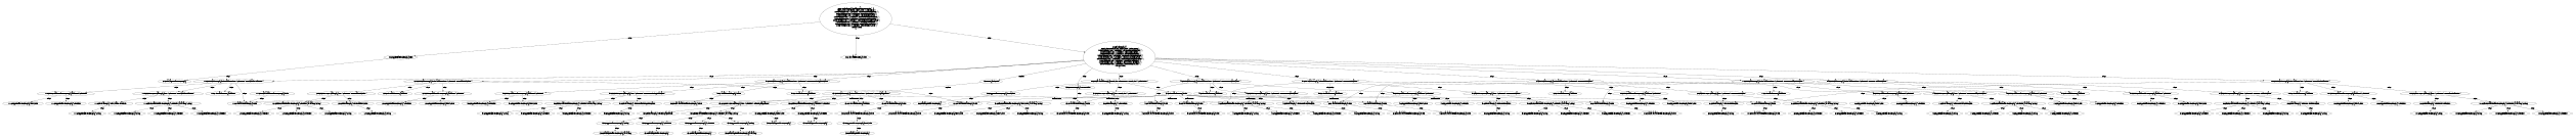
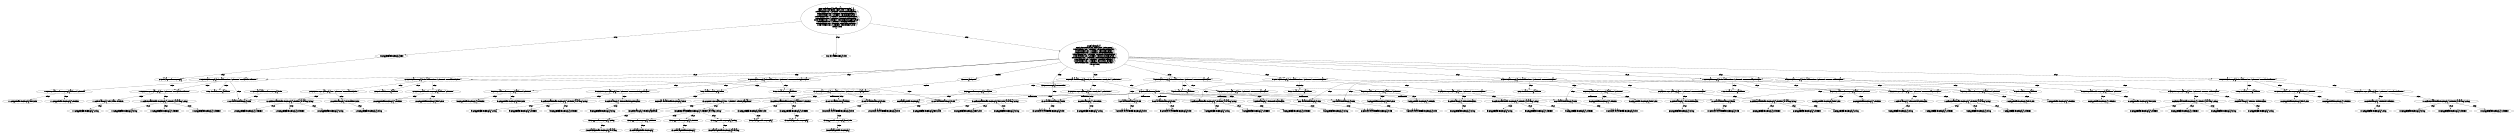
  digraph {
    node [shape=ellipse]
    n1 [label="2:CtTypeReferenceImpl@Test"]
    n2 [label="2:CtPackageReferenceImpl@"]
    n3 [label="2:CtVirtualElement@suite"]
    n4 [label="3:CtTypeReferenceImpl@TestSuite"]
    n5 [label="3:CtPackageReferenceImpl@"]
    n6 [label="3:CtExecutableReferenceImpl@TestSuite(java.lang.String)"]
    n7 [label="3:CtTypeReferenceImpl@TestSuite"]
    n8 [label="3:CtTypeReferenceImpl@TestSuite"]
    n9 [label="3:CtTypeReferenceImpl@String"]
    n10 [label="3:CtLiteralImpl@\"Suite Tests\""]
    n11 [label="3:CtTypeReferenceImpl@String"]
    n12 [label="3:CtConstructorCallImpl@new TestSuite(\"Suite Tests\")"]
    n13 [label="3:CtVirtualElement@suite"]
    n14 [label="4:CtVariableReadImpl@suite"]
    n15 [label="5:CtVariableReadImpl@suite"]
    n16 [label="6:CtVariableReadImpl@suite"]
    n17 [label="7:CtVariableReadImpl@suite"]
    n18 [label="8:CtVariableReadImpl@suite"]
    n19 [label="10:CtVariableReadImpl@suite"]
    n20 [label="11:CtVariableReadImpl@suite"]
    n21 [label="12:CtVariableReadImpl@suite"]
    n22 [label="13:CtVariableReadImpl@suite"]
    n23 [label="4:CtLocalVariableReferenceImpl@suite"]
    n24 [label="5:CtLocalVariableReferenceImpl@suite"]
    n25 [label="6:CtLocalVariableReferenceImpl@suite"]
    n26 [label="7:CtLocalVariableReferenceImpl@suite"]
    n27 [label="8:CtLocalVariableReferenceImpl@suite"]
    n28 [label="9:CtVariableReadImpl@suite"]
    n29 [label="9:CtLocalVariableReferenceImpl@suite"]
    n30 [label="10:CtLocalVariableReferenceImpl@suite"]
    n31 [label="12:CtLocalVariableReferenceImpl@suite"]
    n32 [label="13:CtLocalVariableReferenceImpl@suite"]
    n33 [label="3:CtLocalVariableImpl@TestSuite suite = new TestSuite(\"Suite Tests\")"]
    n34 [label="4:CtExecutableReferenceImpl@addTest(SuiteTest)"]
    n35 [label="4:CtTypeReferenceImpl@TestSuite"]
    n36 [label="4:CtTypeReferenceImpl@SuiteTest"]
    n37 [label="4:CtVirtualElement@addTest"]
    n38 [label="4:CtExecutableReferenceImpl@SuiteTest(java.lang.String)"]
    n39 [label="4:CtTypeReferenceImpl@SuiteTest"]
    n40 [label="4:CtTypeReferenceImpl@SuiteTest"]
    n41 [label="4:CtTypeReferenceImpl@String"]
    n42 [label="4:CtLiteralImpl@\"testNoTestCaseClass\""]
    n43 [label="4:CtTypeReferenceImpl@String"]
    n44 [label="4:CtConstructorCallImpl@new SuiteTest(\"testNoTestCaseClass\")"]
    n45 [label="4:CtInvocationImpl@suite.addTest(new SuiteTest(\"testNoTestCaseClass\"))"]
    n46 [label="5:CtExecutableReferenceImpl@addTest(SuiteTest)"]
    n47 [label="5:CtTypeReferenceImpl@TestSuite"]
    n48 [label="5:CtTypeReferenceImpl@SuiteTest"]
    n49 [label="5:CtVirtualElement@addTest"]
    n50 [label="5:CtExecutableReferenceImpl@SuiteTest(java.lang.String)"]
    n51 [label="5:CtTypeReferenceImpl@SuiteTest"]
    n52 [label="5:CtTypeReferenceImpl@SuiteTest"]
    n53 [label="5:CtTypeReferenceImpl@String"]
    n54 [label="5:CtLiteralImpl@\"testNoTestCases\""]
    n55 [label="5:CtTypeReferenceImpl@String"]
    n56 [label="5:CtConstructorCallImpl@new SuiteTest(\"testNoTestCases\")"]
    n57 [label="5:CtInvocationImpl@suite.addTest(new SuiteTest(\"testNoTestCases\"))"]
    n58 [label="6:CtExecutableReferenceImpl@addTest(SuiteTest)"]
    n59 [label="6:CtTypeReferenceImpl@TestSuite"]
    n60 [label="6:CtTypeReferenceImpl@SuiteTest"]
    n61 [label="6:CtVirtualElement@addTest"]
    n62 [label="6:CtExecutableReferenceImpl@SuiteTest(java.lang.String)"]
    n63 [label="6:CtTypeReferenceImpl@SuiteTest"]
    n64 [label="6:CtTypeReferenceImpl@SuiteTest"]
    n65 [label="6:CtTypeReferenceImpl@String"]
    n66 [label="6:CtLiteralImpl@\"testOneTestCase\""]
    n67 [label="6:CtTypeReferenceImpl@String"]
    n68 [label="6:CtConstructorCallImpl@new SuiteTest(\"testOneTestCase\")"]
    n69 [label="6:CtInvocationImpl@suite.addTest(new SuiteTest(\"testOneTestCase\"))"]
    n70 [label="7:CtExecutableReferenceImpl@addTest(SuiteTest)"]
    n71 [label="7:CtTypeReferenceImpl@TestSuite"]
    n72 [label="7:CtTypeReferenceImpl@SuiteTest"]
    n73 [label="7:CtVirtualElement@addTest"]
    n74 [label="7:CtExecutableReferenceImpl@SuiteTest(java.lang.String)"]
    n75 [label="7:CtTypeReferenceImpl@SuiteTest"]
    n76 [label="7:CtTypeReferenceImpl@SuiteTest"]
    n77 [label="7:CtTypeReferenceImpl@String"]
    n78 [label="7:CtLiteralImpl@\"testNotPublicTestCase\""]
    n79 [label="7:CtTypeReferenceImpl@String"]
    n80 [label="7:CtConstructorCallImpl@new SuiteTest(\"testNotPublicTestCase\")"]
    n81 [label="7:CtInvocationImpl@suite.addTest(new SuiteTest(\"testNotPublicTestCase\"))"]
    n82 [label="8:CtExecutableReferenceImpl@addTest(SuiteTest)"]
    n83 [label="8:CtTypeReferenceImpl@TestSuite"]
    n84 [label="8:CtTypeReferenceImpl@SuiteTest"]
    n85 [label="8:CtVirtualElement@addTest"]
    n86 [label="8:CtExecutableReferenceImpl@SuiteTest(java.lang.String)"]
    n87 [label="8:CtTypeReferenceImpl@SuiteTest"]
    n88 [label="8:CtTypeReferenceImpl@SuiteTest"]
    n89 [label="8:CtTypeReferenceImpl@String"]
    n90 [label="8:CtLiteralImpl@\"testNotVoidTestCase\""]
    n91 [label="8:CtTypeReferenceImpl@String"]
    n92 [label="8:CtConstructorCallImpl@new SuiteTest(\"testNotVoidTestCase\")"]
    n93 [label="8:CtInvocationImpl@suite.addTest(new SuiteTest(\"testNotVoidTestCase\"))"]
    n94 [label="9:CtExecutableReferenceImpl@addTest(SuiteTest)"]
    n95 [label="9:CtTypeReferenceImpl@TestSuite"]
    n96 [label="9:CtTypeReferenceImpl@SuiteTest"]
    n97 [label="9:CtVirtualElement@addTest"]
-   n98 [label="9:CtExecutableReferenceImpl@SuiteTest(static.lang.String)"]
+   n98 [label="9:CtExecutableReferenceImpl@SuiteTest(java.lang.String)"]
    n99 [label="9:CtTypeReferenceImpl@SuiteTest"]
    n100 [label="9:CtTypeReferenceImpl@SuiteTest"]
    n101 [label="9:CtTypeReferenceImpl@String"]
    n102 [label="9:CtLiteralImpl@\"testNotExistingTestCase\""]
    n103 [label="9:CtTypeReferenceImpl@String"]
    n104 [label="9:CtConstructorCallImpl@new SuiteTest(\"testNotExistingTestCase\")"]
    n105 [label="9:CtInvocationImpl@suite.addTest(new SuiteTest(\"testNotExistingTestCase\"))"]
    n106 [label="10:CtExecutableReferenceImpl@addTest(SuiteTest)"]
    n107 [label="10:CtTypeReferenceImpl@TestSuite"]
    n108 [label="10:CtTypeReferenceImpl@SuiteTest"]
    n109 [label="10:CtVirtualElement@addTest"]
    n110 [label="10:CtExecutableReferenceImpl@SuiteTest(java.lang.String)"]
    n111 [label="10:CtTypeReferenceImpl@SuiteTest"]
    n112 [label="10:CtTypeReferenceImpl@SuiteTest"]
    n113 [label="10:CtTypeReferenceImpl@String"]
    n114 [label="10:CtLiteralImpl@\"testInheritedTests\""]
    n115 [label="10:CtTypeReferenceImpl@String"]
    n116 [label="10:CtConstructorCallImpl@new SuiteTest(\"testInheritedTests\")"]
    n117 [label="10:CtInvocationImpl@suite.addTest(new SuiteTest(\"testInheritedTests\"))"]
    n118 [label="11:CtExecutableReferenceImpl@addTest(SuiteTest)"]
    n119 [label="11:CtTypeReferenceImpl@TestSuite"]
    n120 [label="11:CtTypeReferenceImpl@SuiteTest"]
    n121 [label="11:CtVirtualElement@addTest"]
    n122 [label="11:CtLocalVariableReferenceImpl@suite"]
    n123 [label="11:CtExecutableReferenceImpl@SuiteTest(java.lang.String)"]
    n124 [label="11:CtTypeReferenceImpl@SuiteTest"]
    n125 [label="11:CtTypeReferenceImpl@SuiteTest"]
    n126 [label="11:CtTypeReferenceImpl@String"]
    n127 [label="11:CtLiteralImpl@\"testShadowedTests\""]
    n128 [label="11:CtTypeReferenceImpl@String"]
    n129 [label="11:CtConstructorCallImpl@new SuiteTest(\"testShadowedTests\")"]
    n130 [label="11:CtInvocationImpl@suite.addTest(new SuiteTest(\"testShadowedTests\"))"]
    n131 [label="12:CtExecutableReferenceImpl@addTest(SuiteTest)"]
    n132 [label="12:CtTypeReferenceImpl@TestSuite"]
    n133 [label="12:CtTypeReferenceImpl@SuiteTest"]
    n134 [label="12:CtVirtualElement@addTest"]
    n135 [label="12:CtExecutableReferenceImpl@SuiteTest(java.lang.String)"]
    n136 [label="12:CtTypeReferenceImpl@SuiteTest"]
    n137 [label="12:CtTypeReferenceImpl@SuiteTest"]
    n138 [label="12:CtTypeReferenceImpl@String"]
    n139 [label="12:CtLiteralImpl@\"testAddTestSuite\""]
    n140 [label="12:CtTypeReferenceImpl@String"]
    n141 [label="12:CtConstructorCallImpl@new SuiteTest(\"testAddTestSuite\")"]
    n142 [label="12:CtInvocationImpl@suite.addTest(new SuiteTest(\"testAddTestSuite\"))"]
    n143 [label="13:CtReturnImpl@return suite"]
    n144 [label="2:CtBlockImpl@\{\n    TestSuite suite = new TestSuite(\"Suite Tests\");\n    suite.addTest(new SuiteTest(\"testNoTestCaseClass\"));\n    suite.addTest(new SuiteTest(\"testNoTestCases\"));\n    suite.addTest(new SuiteTest(\"testOneTestCase\"));\n    suite.addTest(new SuiteTest(\"testNotPublicTestCase\"));\n    suite.addTest(new SuiteTest(\"testNotVoidTestCase\"));\n    suite.addTest(new SuiteTest(\"testNotExistingTestCase\"));\n    suite.addTest(new SuiteTest(\"testInheritedTests\"));\n    suite.addTest(new SuiteTest(\"testShadowedTests\"));\n    suite.addTest(new SuiteTest(\"testAddTestSuite\"));\n    return suite;\n\}"]
    n145 [label="13:Insert@INSERT"]
    n146 [label="13:CtInvocationImpl@suite.addTest(new SuiteTest(\"testDisplayName\"))"]
    n147 [label="2:CtMethodImpl@public static Test suite() \{\n    TestSuite suite = new TestSuite(\"Suite Tests\");\n    suite.addTest(new SuiteTest(\"testNoTestCaseClass\"));\n    suite.addTest(new SuiteTest(\"testNoTestCases\"));\n    suite.addTest(new SuiteTest(\"testOneTestCase\"));\n    suite.addTest(new SuiteTest(\"testNotPublicTestCase\"));\n    suite.addTest(new SuiteTest(\"testNotVoidTestCase\"));\n    suite.addTest(new SuiteTest(\"testNotExistingTestCase\"));\n    suite.addTest(new SuiteTest(\"testInheritedTests\"));\n    suite.addTest(new SuiteTest(\"testShadowedTests\"));\n    suite.addTest(new SuiteTest(\"testAddTestSuite\"));\n    return suite;\n\}"]
    n148 [label="13:CtVariableReadImpl@suite"]
    n149 [label="13:CtExecutableReferenceImpl@addTest(SuiteTest)"]
    n150 [label="13:CtConstructorCallImpl@new SuiteTest(\"testDisplayName\")"]
    n151 [label="13:CtVirtualElement@addTest"]
    n152 [label="13:CtPackageReferenceImpl@"]
    n153 [label="13:CtTypeReferenceImpl@TestSuite"]
    n154 [label="13:CtLocalVariableReferenceImpl@suite"]
    n155 [label="13:CtPackageReferenceImpl@"]
    n156 [label="13:CtTypeReferenceImpl@TestSuite"]
    n157 [label="13:CtPackageReferenceImpl@"]
    n158 [label="13:CtTypeReferenceImpl@SuiteTest"]
    n159 [label="13:CtPackageReferenceImpl@"]
    n160 [label="13:CtTypeReferenceImpl@SuiteTest"]
    n161 [label="13:CtPackageReferenceImpl@"]
    n162 [label="13:CtTypeReferenceImpl@SuiteTest"]
    n163 [label="13:CtPackageReferenceImpl@java.lang"]
    n164 [label="13:CtTypeReferenceImpl@String"]
    n165 [label="13:CtExecutableReferenceImpl@SuiteTest(java.lang.String)"]
    n166 [label="13:CtPackageReferenceImpl@java.lang"]
    n167 [label="13:CtTypeReferenceImpl@String"]
    n168 [label="13:CtLiteralImpl@\"testDisplayName\""]
    n1 -> n2 [label=AST]
    n4 -> n5 [label=AST]
    n6 -> n7 [label=AST]
    n6 -> n8 [label=AST]
    n6 -> n9 [label=AST]
    n10 -> n11 [label=AST]
    n12 -> n6 [label=AST]
    n12 -> n10 [label=AST]
    n13 -> n14 [label="Define-Use"]
    n13 -> n15 [label="Define-Use"]
    n13 -> n16 [label="Define-Use"]
    n13 -> n17 [label="Define-Use"]
    n13 -> n18 [label="Define-Use"]
    n13 -> n19 [label="Define-Use"]
    n13 -> n20 [label="Define-Use"]
    n13 -> n21 [label="Define-Use"]
    n13 -> n22 [label="Define-Use"]
    n14 -> n23 [label=AST]
    n15 -> n24 [label=AST]
    n16 -> n25 [label=AST]
    n17 -> n26 [label=AST]
    n18 -> n27 [label=AST]
    n19 -> n30 [label=AST]
    n21 -> n31 [label=AST]
    n22 -> n32 [label=AST]
    n28 -> n29 [label=AST]
    n33 -> n4 [label=AST]
    n33 -> n12 [label=AST]
    n33 -> n13 [label=AST]
    n34 -> n35 [label=AST]
    n34 -> n36 [label=AST]
    n38 -> n39 [label=AST]
    n38 -> n40 [label=AST]
    n38 -> n41 [label=AST]
    n42 -> n43 [label=AST]
    n44 -> n38 [label=AST]
    n44 -> n42 [label=AST]
    n45 -> n14 [label=AST]
    n45 -> n34 [label=AST]
    n45 -> n37 [label=AST]
    n45 -> n44 [label=AST]
    n46 -> n47 [label=AST]
    n46 -> n48 [label=AST]
    n50 -> n51 [label=AST]
    n50 -> n52 [label=AST]
    n50 -> n53 [label=AST]
    n54 -> n55 [label=AST]
    n56 -> n50 [label=AST]
    n56 -> n54 [label=AST]
    n57 -> n15 [label=AST]
    n57 -> n46 [label=AST]
    n57 -> n49 [label=AST]
    n57 -> n56 [label=AST]
    n58 -> n59 [label=AST]
    n58 -> n60 [label=AST]
    n62 -> n63 [label=AST]
    n62 -> n64 [label=AST]
    n62 -> n65 [label=AST]
    n66 -> n67 [label=AST]
    n68 -> n62 [label=AST]
    n68 -> n66 [label=AST]
    n69 -> n16 [label=AST]
    n69 -> n58 [label=AST]
    n69 -> n61 [label=AST]
    n69 -> n68 [label=AST]
    n70 -> n71 [label=AST]
    n70 -> n72 [label=AST]
    n74 -> n75 [label=AST]
    n74 -> n76 [label=AST]
    n74 -> n77 [label=AST]
    n78 -> n79 [label=AST]
    n80 -> n74 [label=AST]
    n80 -> n78 [label=AST]
    n81 -> n17 [label=AST]
    n81 -> n70 [label=AST]
    n81 -> n73 [label=AST]
    n81 -> n80 [label=AST]
    n82 -> n83 [label=AST]
    n82 -> n84 [label=AST]
    n86 -> n87 [label=AST]
    n86 -> n88 [label=AST]
    n86 -> n89 [label=AST]
    n90 -> n91 [label=AST]
    n92 -> n86 [label=AST]
    n92 -> n90 [label=AST]
    n93 -> n18 [label=AST]
    n93 -> n82 [label=AST]
    n93 -> n85 [label=AST]
    n93 -> n92 [label=AST]
    n94 -> n95 [label=AST]
    n94 -> n96 [label=AST]
    n98 -> n99 [label=AST]
    n98 -> n100 [label=AST]
    n98 -> n101 [label=AST]
    n102 -> n103 [label=AST]
    n104 -> n98 [label=AST]
    n104 -> n102 [label=AST]
    n105 -> n28 [label=AST]
    n105 -> n94 [label=AST]
    n105 -> n97 [label=AST]
    n105 -> n104 [label=AST]
    n106 -> n107 [label=AST]
    n106 -> n108 [label=AST]
    n110 -> n111 [label=AST]
    n110 -> n112 [label=AST]
    n110 -> n113 [label=AST]
    n114 -> n115 [label=AST]
    n116 -> n110 [label=AST]
    n116 -> n114 [label=AST]
    n117 -> n19 [label=AST]
    n117 -> n106 [label=AST]
    n117 -> n109 [label=AST]
    n117 -> n116 [label=AST]
    n118 -> n119 [label=AST]
    n118 -> n120 [label=AST]
    n122 -> n20 [label=AST]
    n123 -> n124 [label=AST]
    n123 -> n125 [label=AST]
    n123 -> n126 [label=AST]
    n127 -> n128 [label=AST]
    n129 -> n123 [label=AST]
    n129 -> n127 [label=AST]
    n130 -> n20 [label=AST]
    n130 -> n118 [label=AST]
    n130 -> n121 [label=AST]
    n130 -> n129 [label=AST]
    n131 -> n132 [label=AST]
    n131 -> n133 [label=AST]
    n135 -> n136 [label=AST]
    n135 -> n137 [label=AST]
    n135 -> n138 [label=AST]
    n139 -> n140 [label=AST]
    n141 -> n135 [label=AST]
    n141 -> n139 [label=AST]
    n142 -> n21 [label=AST]
    n142 -> n131 [label=AST]
    n142 -> n134 [label=AST]
    n142 -> n141 [label=AST]
    n143 -> n22 [label=AST]
    n144 -> n33 [label=AST]
    n144 -> n45 [label=AST]
    n144 -> n57 [label=AST]
    n144 -> n69 [label=AST]
    n144 -> n81 [label=AST]
    n144 -> n93 [label=AST]
    n144 -> n105 [label=AST]
    n144 -> n117 [label=AST]
    n144 -> n130 [label=AST]
    n144 -> n142 [label=AST]
    n144 -> n143 [label=AST]
    n144 -> n145 [label=Action]
    n145 -> n146 [label=Action]
    n146 -> n148 [label=AST]
    n146 -> n149 [label=AST]
    n146 -> n150 [label=AST]
    n146 -> n151 [label=AST]
    n147 -> n1 [label=AST]
    n147 -> n3 [label=AST]
    n147 -> n144 [label=AST]
    n148 -> n154 [label=AST]
    n149 -> n156 [label=AST]
    n149 -> n158 [label=AST]
    n150 -> n165 [label=AST]
    n150 -> n168 [label=AST]
    n153 -> n152 [label=AST]
    n154 -> n153 [label=AST]
    n156 -> n155 [label=AST]
    n158 -> n157 [label=AST]
    n160 -> n159 [label=AST]
    n162 -> n161 [label=AST]
    n164 -> n163 [label=AST]
    n165 -> n160 [label=AST]
    n165 -> n162 [label=AST]
    n165 -> n164 [label=AST]
    n167 -> n166 [label=AST]
    n168 -> n167 [label=AST]
  }
